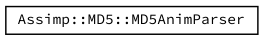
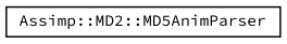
  digraph {
    rankdir=LR
    fontname="Source Code Pro"
-   n1 [color=black fillcolor=white fontname="Source Code Pro" fontsize=10 height=0.2 label="Assimp::MD5::MD5AnimParser" shape=record style=filled width=0.4]
+   n1 [color=black fillcolor=white fontname="Source Code Pro" fontsize=10 height=0.2 label="Assimp::MD2::MD5AnimParser" shape=record style=filled width=0.4]
  }
